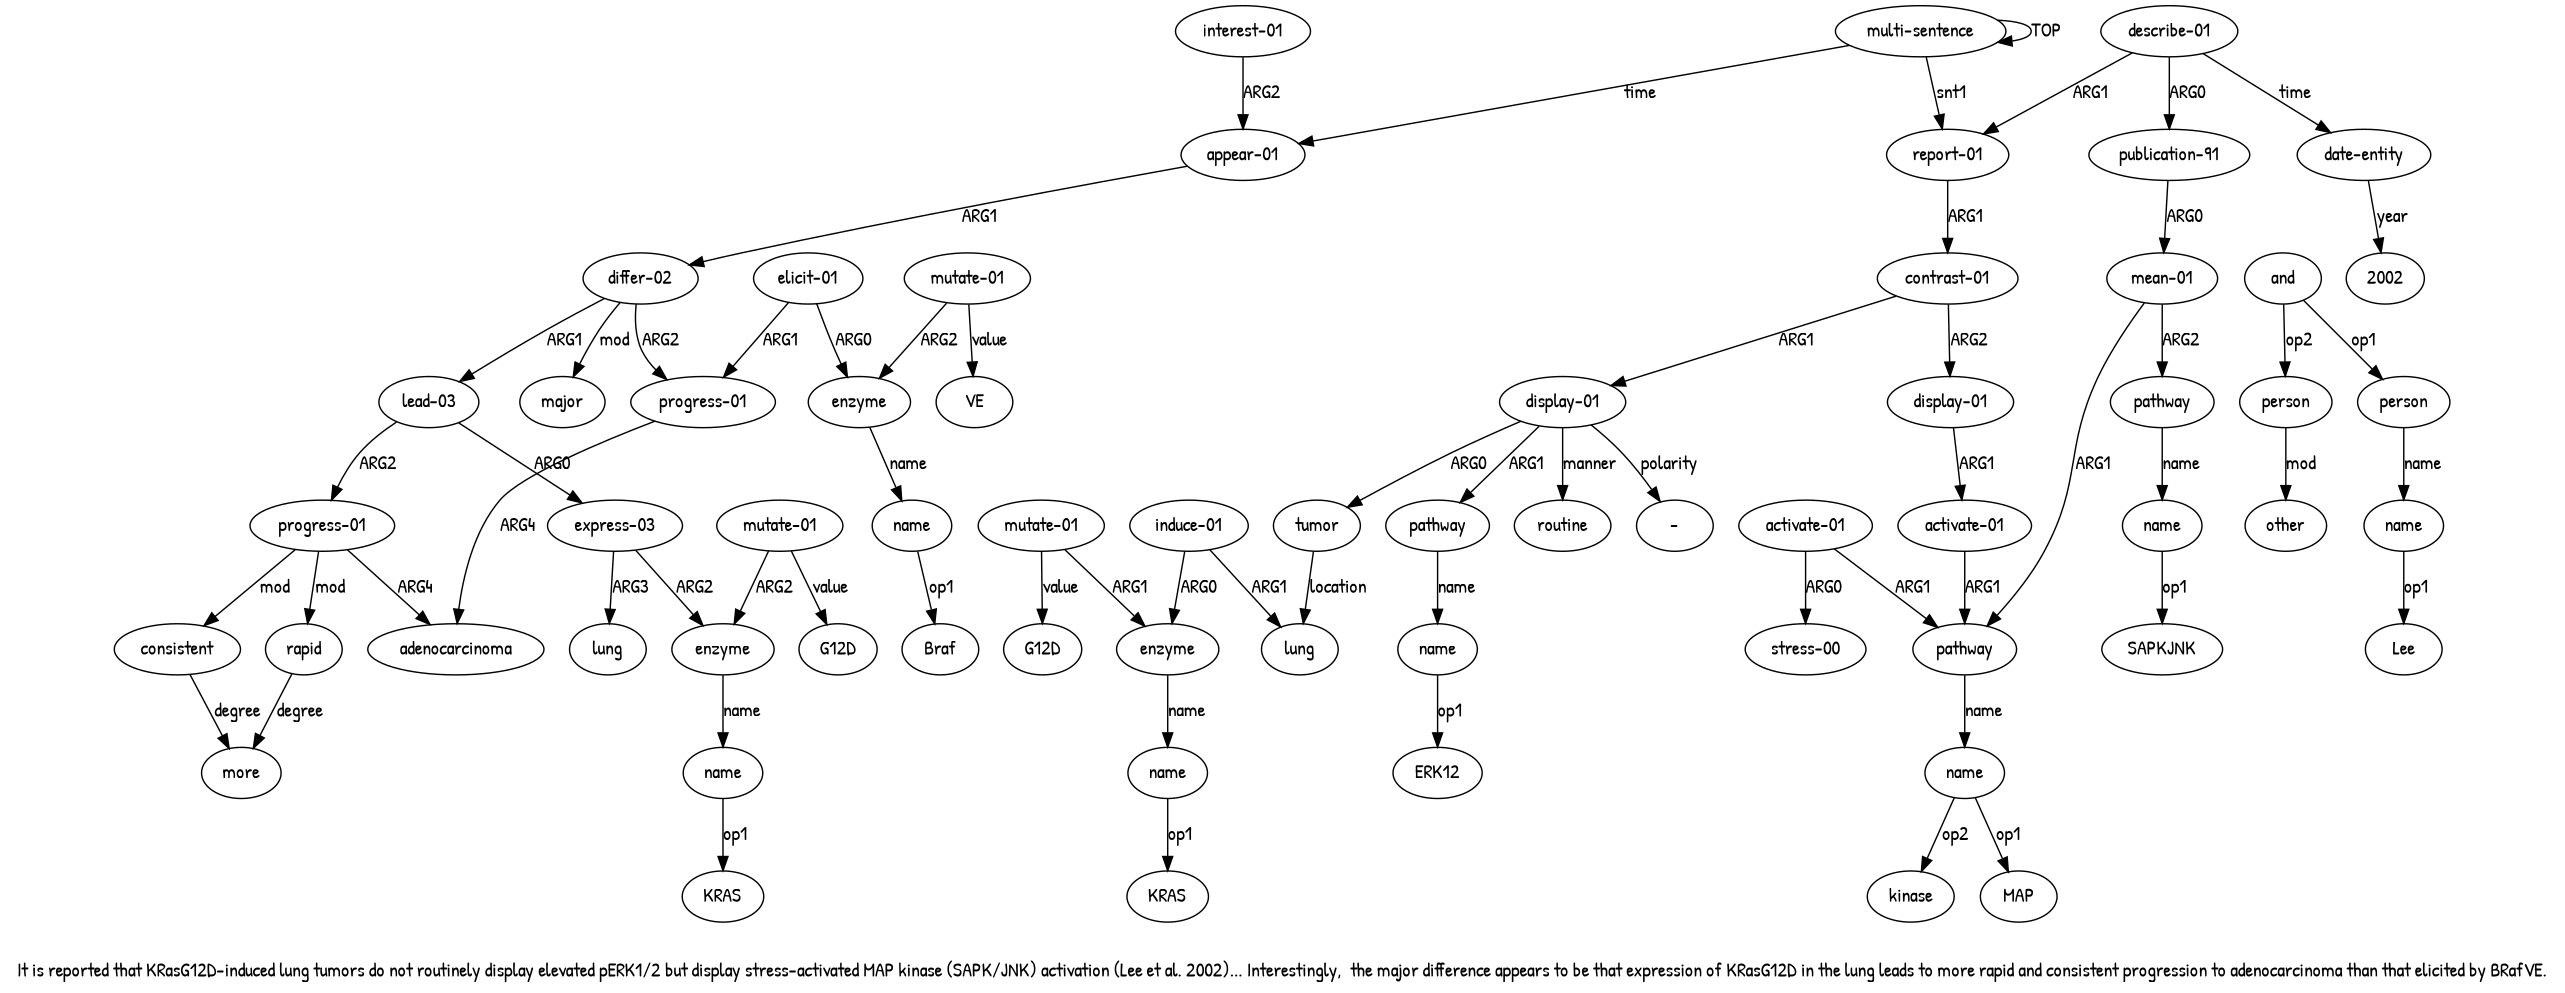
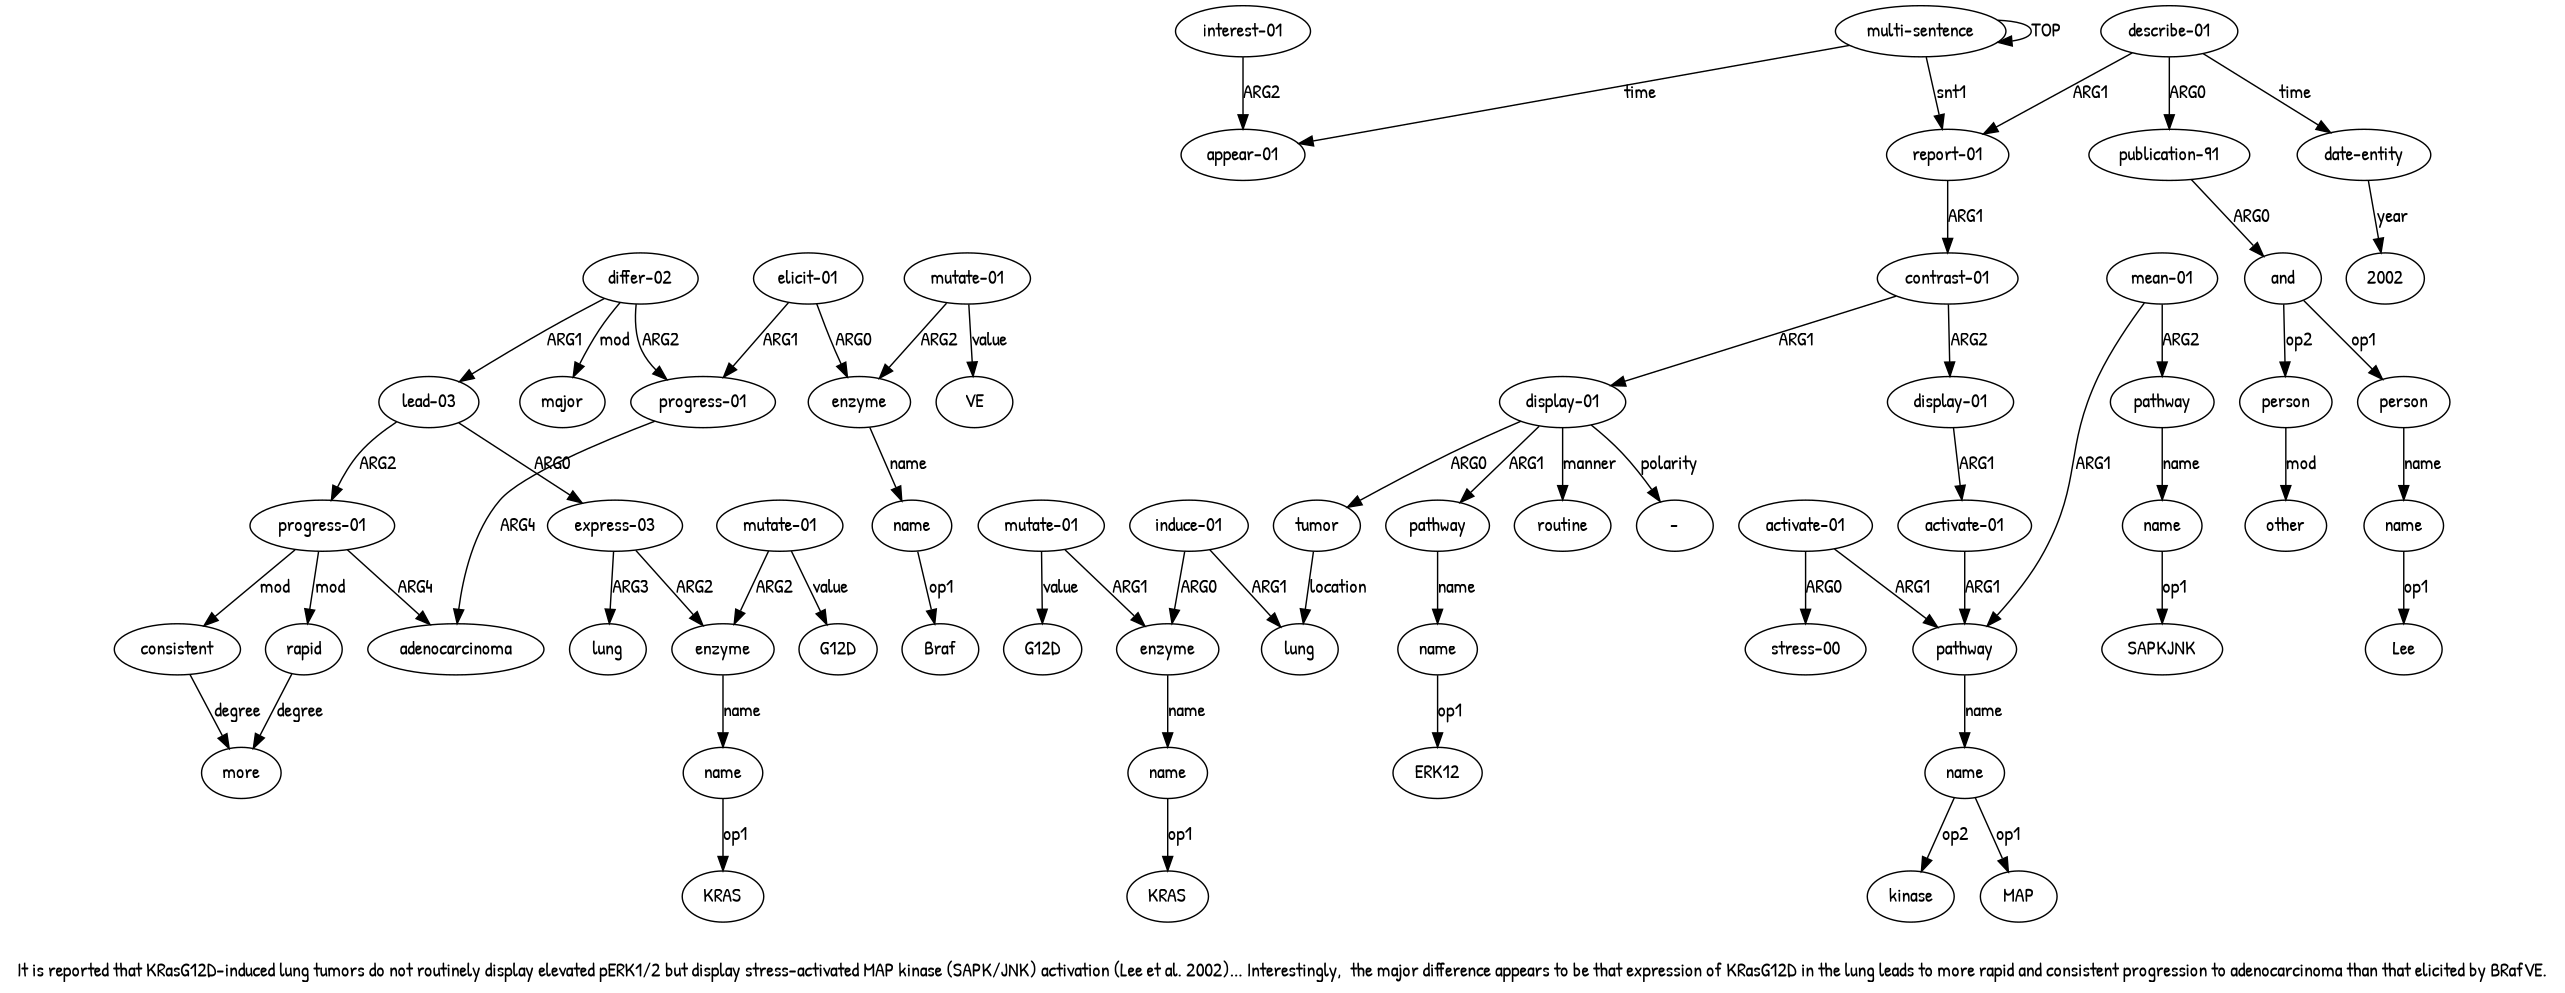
  digraph {
    fontname="Patrick Hand"
    label="It is reported that KRasG12D-induced lung tumors do not routinely display elevated pERK1/2 but display stress-activated MAP kinase (SAPK/JNK) activation (Lee et al. 2002)... Interestingly,  the major difference appears to be that expression of KRasG12D in the lung leads to more rapid and consistent progression to adenocarcinoma than that elicited by BRafVE."
    node [color=black fontname="Patrick Hand" gold_ind=-1 gold_label=name test_ind=-1 test_label=name]
    edge [color=black fontname="Patrick Hand" gold_label=ARG1 test_label=ARG1]
    n1 [gold_ind=20 gold_label="interest-01" label="interest-01" test_ind=20 test_label="interest-01"]
    n2 [gold_ind=1 gold_label="appear-01" label="appear-01" test_ind=1 test_label="appear-01"]
    n3 [gold_ind=2 gold_label="differ-02" label="differ-02" test_ind=2 test_label="differ-02"]
    n4 [gold_ind=14 gold_label="progress-01" label="progress-01" test_ind=14 test_label="progress-01"]
    n5 [gold_ind=19 gold_label=major label=major test_ind=19 test_label=major]
    n6 [gold_ind=3 gold_label="lead-03" label="lead-03" test_ind=3 test_label="lead-03"]
    n7 [gold_ind=21 gold_label="report-01" label="report-01" test_ind=21 test_label="report-01"]
    n8 [gold_ind=22 gold_label="contrast-01" label="contrast-01" test_ind=22 test_label="contrast-01"]
    n9 [gold_ind=23 gold_label="display-01" label="display-01" test_ind=23 test_label="display-01"]
    n10 [gold_ind=34 gold_label="display-01" label="display-01" test_ind=34 test_label="display-01"]
    n11 [gold_ind=24 gold_label=tumor label=tumor test_ind=24 test_label=tumor]
    n12 [gold_ind=30 gold_label=pathway label=pathway test_ind=30 test_label=pathway]
    n13 [gold_ind=33 gold_label=routine label=routine test_ind=33 test_label=routine]
    n14 [gold_label="-" label="-" test_label="-"]
    n15 [gold_ind=35 gold_label="activate-01" label="activate-01" test_ind=35 test_label="activate-01"]
    n16 [gold_ind=25 gold_label=lung label=lung test_ind=25 test_label=lung]
    n17 [gold_ind=31 label=name test_ind=31]
    n18 [gold_ind=36 gold_label=pathway label=pathway test_ind=36 test_label=pathway]
    n19 [gold_label=ERK12 label=ERK12 test_label=ERK12]
    n20 [gold_ind=26 gold_label="induce-01" label="induce-01" test_ind=26 test_label="induce-01"]
    n21 [gold_ind=27 gold_label=enzyme label=enzyme test_ind=27 test_label=enzyme]
    n22 [gold_ind=28 label=name test_ind=28]
    n23 [gold_label=KRAS label=KRAS test_label=KRAS]
    n24 [gold_ind=29 gold_label="mutate-01" label="mutate-01" test_ind=29 test_label="mutate-01"]
    n25 [gold_label=G12D label=G12D test_label=G12D]
    n26 [gold_label=SAPKJNK label=SAPKJNK test_label=SAPKJNK]
    n27 [gold_ind=37 label=name test_ind=37]
    n28 [gold_label=kinase label=kinase test_label=kinase]
    n29 [gold_label=MAP label=MAP test_label=MAP]
    n30 [gold_label=2002 label=2002 test_label=2002]
    n31 [gold_label=KRAS label=KRAS test_label=KRAS]
    n32 [gold_ind=50 gold_label="date-entity" label="date-entity" test_ind=50 test_label="date-entity"]
    n33 [gold_label=G12D label=G12D test_label=G12D]
    n34 [gold_ind=15 gold_label="elicit-01" label="elicit-01" test_ind=15 test_label="elicit-01"]
    n35 [gold_ind=16 gold_label=enzyme label=enzyme test_ind=16 test_label=enzyme]
    n36 [gold_ind=10 gold_label=adenocarcinoma label=adenocarcinoma test_ind=10 test_label=adenocarcinoma]
    n37 [gold_ind=17 label=name test_ind=17]
    n38 [gold_label=Braf label=Braf test_label=Braf]
    n39 [gold_ind=11 gold_label=rapid label=rapid test_ind=11 test_label=rapid]
    n40 [gold_ind=12 gold_label=more label=more test_ind=12 test_label=more]
    n41 [gold_ind=13 gold_label=consistent label=consistent test_ind=13 test_label=consistent]
    n42 [gold_ind=39 gold_label="stress-00" label="stress-00" test_ind=39 test_label="stress-00"]
    n43 [gold_ind=38 gold_label="activate-01" label="activate-01" test_ind=38 test_label="activate-01"]
    n44 [gold_ind=18 gold_label="mutate-01" label="mutate-01" test_ind=18 test_label="mutate-01"]
    n45 [gold_label=VE label=VE test_label=VE]
    n46 [gold_ind=4 gold_label="express-03" label="express-03" test_ind=4 test_label="express-03"]
    n47 [gold_ind=9 gold_label="progress-01" label="progress-01" test_ind=9 test_label="progress-01"]
    n48 [gold_ind=0 gold_label="multi-sentence" label="multi-sentence" test_ind=0 test_label="multi-sentence"]
    n49 [gold_ind=5 gold_label=enzyme label=enzyme test_ind=5 test_label=enzyme]
    n50 [gold_ind=8 gold_label=lung label=lung test_ind=8 test_label=lung]
    n51 [gold_ind=6 label=name test_ind=6]
    n52 [gold_ind=7 gold_label="mutate-01" label="mutate-01" test_ind=7 test_label="mutate-01"]
    n53 [gold_label=Lee label=Lee test_label=Lee]
    n54 [gold_ind=46 gold_label=person label=person test_ind=46 test_label=person]
    n55 [gold_ind=47 label=name test_ind=47]
    n56 [gold_ind=44 gold_label="publication-91" label="publication-91" test_ind=44 test_label="publication-91"]
    n57 [gold_ind=45 gold_label=and label=and test_ind=45 test_label=and]
    n58 [gold_ind=48 gold_label=person label=person test_ind=48 test_label=person]
    n59 [gold_ind=49 gold_label=other label=other test_ind=49 test_label=other]
    n60 [gold_ind=42 label=name test_ind=42]
    n61 [gold_ind=43 gold_label="describe-01" label="describe-01" test_ind=43 test_label="describe-01"]
    n62 [gold_ind=40 gold_label="mean-01" label="mean-01" test_ind=40 test_label="mean-01"]
    n63 [gold_ind=41 gold_label=pathway label=pathway test_ind=41 test_label=pathway]
    n1 -> n2 [gold_label=ARG2 label=ARG2 test_label=ARG2]
-   n2 -> n3 [label=ARG1]
    n3 -> n4 [gold_label=ARG2 label=ARG2 test_label=ARG2]
    n3 -> n5 [gold_label=mod label=mod test_label=mod]
    n3 -> n6 [label=ARG1]
    n4 -> n36 [gold_label=ARG4 label=ARG4 test_label=ARG4]
    n6 -> n46 [gold_label=ARG0 label=ARG0 test_label=ARG0]
    n6 -> n47 [gold_label=ARG2 label=ARG2 test_label=ARG2]
    n7 -> n8 [label=ARG1]
    n8 -> n9 [label=ARG1]
    n8 -> n10 [gold_label=ARG2 label=ARG2 test_label=ARG2]
    n9 -> n11 [gold_label=ARG0 label=ARG0 test_label=ARG0]
    n9 -> n12 [label=ARG1]
    n9 -> n13 [gold_label=manner label=manner test_label=manner]
    n9 -> n14 [gold_label=polarity label=polarity test_label=polarity]
    n10 -> n15 [label=ARG1]
    n11 -> n16 [gold_label=location label=location test_label=location]
    n12 -> n17 [gold_label=name label=name test_label=name]
    n15 -> n18 [label=ARG1]
    n17 -> n19 [gold_label=op1 label=op1 test_label=op1]
    n18 -> n27 [gold_label=name label=name test_label=name]
    n20 -> n16 [label=ARG1]
    n20 -> n21 [gold_label=ARG0 label=ARG0 test_label=ARG0]
    n21 -> n22 [gold_label=name label=name test_label=name]
    n22 -> n23 [gold_label=op1 label=op1 test_label=op1]
    n24 -> n21 [label=ARG1]
    n24 -> n25 [gold_label=value label=value test_label=value]
    n27 -> n28 [gold_label=op2 label=op2 test_label=op2]
    n27 -> n29 [gold_label=op1 label=op1 test_label=op1]
    n32 -> n30 [gold_label=year label=year test_label=year]
    n34 -> n4 [label=ARG1]
    n34 -> n35 [gold_label=ARG0 label=ARG0 test_label=ARG0]
    n35 -> n37 [gold_label=name label=name test_label=name]
    n37 -> n38 [gold_label=op1 label=op1 test_label=op1]
    n39 -> n40 [gold_label=degree label=degree test_label=degree]
    n41 -> n40 [gold_label=degree label=degree test_label=degree]
    n43 -> n18 [label=ARG1]
    n43 -> n42 [gold_label=ARG0 label=ARG0 test_label=ARG0]
    n44 -> n35 [gold_label=ARG2 label=ARG2 test_label=ARG2]
    n44 -> n45 [gold_label=value label=value test_label=value]
    n46 -> n49 [gold_label=ARG2 label=ARG2 test_label=ARG2]
    n46 -> n50 [gold_label=ARG3 label=ARG3 test_label=ARG3]
    n47 -> n36 [gold_label=ARG4 label=ARG4 test_label=ARG4]
    n47 -> n39 [gold_label=mod label=mod test_label=mod]
    n47 -> n41 [gold_label=mod label=mod test_label=mod]
    n48 -> n2 [gold_label=snt2 label=time test_label=snt2]
    n48 -> n7 [gold_label=snt1 label=snt1 test_label=snt1]
    n48 -> n48 [gold_label=TOP label=TOP test_label=TOP]
    n49 -> n51 [gold_label=name label=name test_label=name]
    n51 -> n31 [gold_label=op1 label=op1 test_label=op1]
    n52 -> n33 [gold_label=value label=value test_label=value]
    n52 -> n49 [gold_label=ARG2 label=ARG2 test_label=ARG2]
    n54 -> n55 [gold_label=name label=name test_label=name]
    n55 -> n53 [gold_label=op1 label=op1 test_label=op1]
-   n56 -> n62 [gold_label=ARG0 label=ARG0 test_label=ARG0]
+   n56 -> n57 [gold_label=ARG0 label=ARG0 test_label=ARG0]
    n57 -> n54 [gold_label=op1 label=op1 test_label=op1]
    n57 -> n58 [gold_label=op2 label=op2 test_label=op2]
    n58 -> n59 [gold_label=mod label=mod test_label=mod]
    n60 -> n26 [gold_label=op1 label=op1 test_label=op1]
    n61 -> n7 [label=ARG1]
    n61 -> n32 [gold_label=time label=time test_label=time]
    n61 -> n56 [gold_label=ARG0 label=ARG0 test_label=ARG0]
    n62 -> n18 [label=ARG1]
    n62 -> n63 [gold_label=ARG2 label=ARG2 test_label=ARG2]
    n63 -> n60 [gold_label=name label=name test_label=name]
  }
